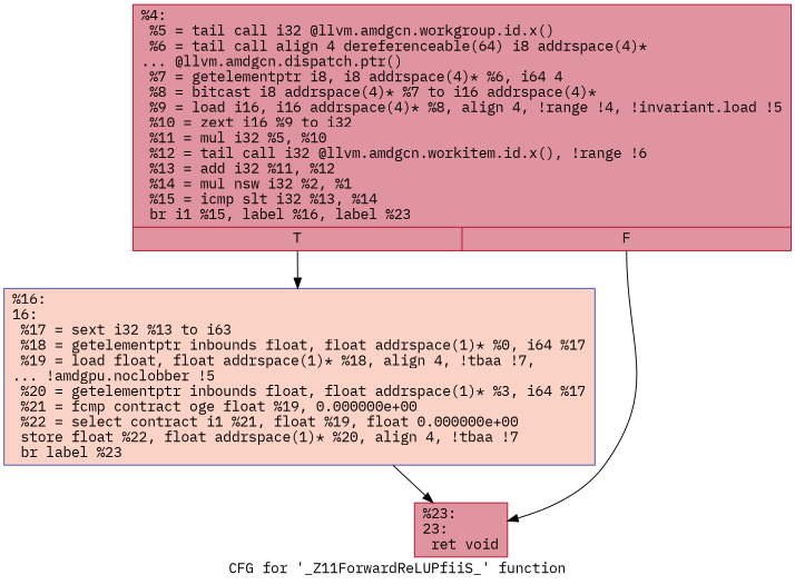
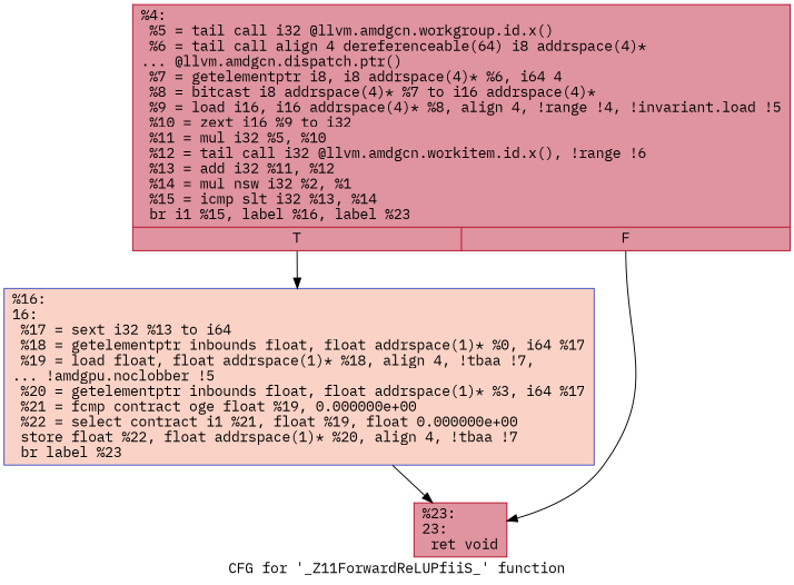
  digraph {
    label="CFG for '_Z11ForwardReLUPfiiS_' function"
    fontname="IBM Plex Mono"
    node [color="#b70d28ff" fillcolor="#b70d2870" shape=record style=filled fontname="IBM Plex Mono"]
    edge [fontname="IBM Plex Mono"]
    n1 [label="{%4:\l  %5 = tail call i32 @llvm.amdgcn.workgroup.id.x()\l  %6 = tail call align 4 dereferenceable(64) i8 addrspace(4)*\l... @llvm.amdgcn.dispatch.ptr()\l  %7 = getelementptr i8, i8 addrspace(4)* %6, i64 4\l  %8 = bitcast i8 addrspace(4)* %7 to i16 addrspace(4)*\l  %9 = load i16, i16 addrspace(4)* %8, align 4, !range !4, !invariant.load !5\l  %10 = zext i16 %9 to i32\l  %11 = mul i32 %5, %10\l  %12 = tail call i32 @llvm.amdgcn.workitem.id.x(), !range !6\l  %13 = add i32 %11, %12\l  %14 = mul nsw i32 %2, %1\l  %15 = icmp slt i32 %13, %14\l  br i1 %15, label %16, label %23\l|{<s0>T|<s1>F}}"]
-   n2 [color="#3d50c3ff" fillcolor="#f59c7d70" label="{%16:\l16:                                               \l  %17 = sext i32 %13 to i63\l  %18 = getelementptr inbounds float, float addrspace(1)* %0, i64 %17\l  %19 = load float, float addrspace(1)* %18, align 4, !tbaa !7,\l... !amdgpu.noclobber !5\l  %20 = getelementptr inbounds float, float addrspace(1)* %3, i64 %17\l  %21 = fcmp contract oge float %19, 0.000000e+00\l  %22 = select contract i1 %21, float %19, float 0.000000e+00\l  store float %22, float addrspace(1)* %20, align 4, !tbaa !7\l  br label %23\l}"]
+   n2 [color="#3d50c3ff" fillcolor="#f59c7d70" label="{%16:\l16:                                               \l  %17 = sext i32 %13 to i64\l  %18 = getelementptr inbounds float, float addrspace(1)* %0, i64 %17\l  %19 = load float, float addrspace(1)* %18, align 4, !tbaa !7,\l... !amdgpu.noclobber !5\l  %20 = getelementptr inbounds float, float addrspace(1)* %3, i64 %17\l  %21 = fcmp contract oge float %19, 0.000000e+00\l  %22 = select contract i1 %21, float %19, float 0.000000e+00\l  store float %22, float addrspace(1)* %20, align 4, !tbaa !7\l  br label %23\l}"]
    n3 [label="{%23:\l23:                                               \l  ret void\l}"]
    n1 -> n2 [tailport=s0]
    n1 -> n3 [tailport=s1]
    n2 -> n3
  }
